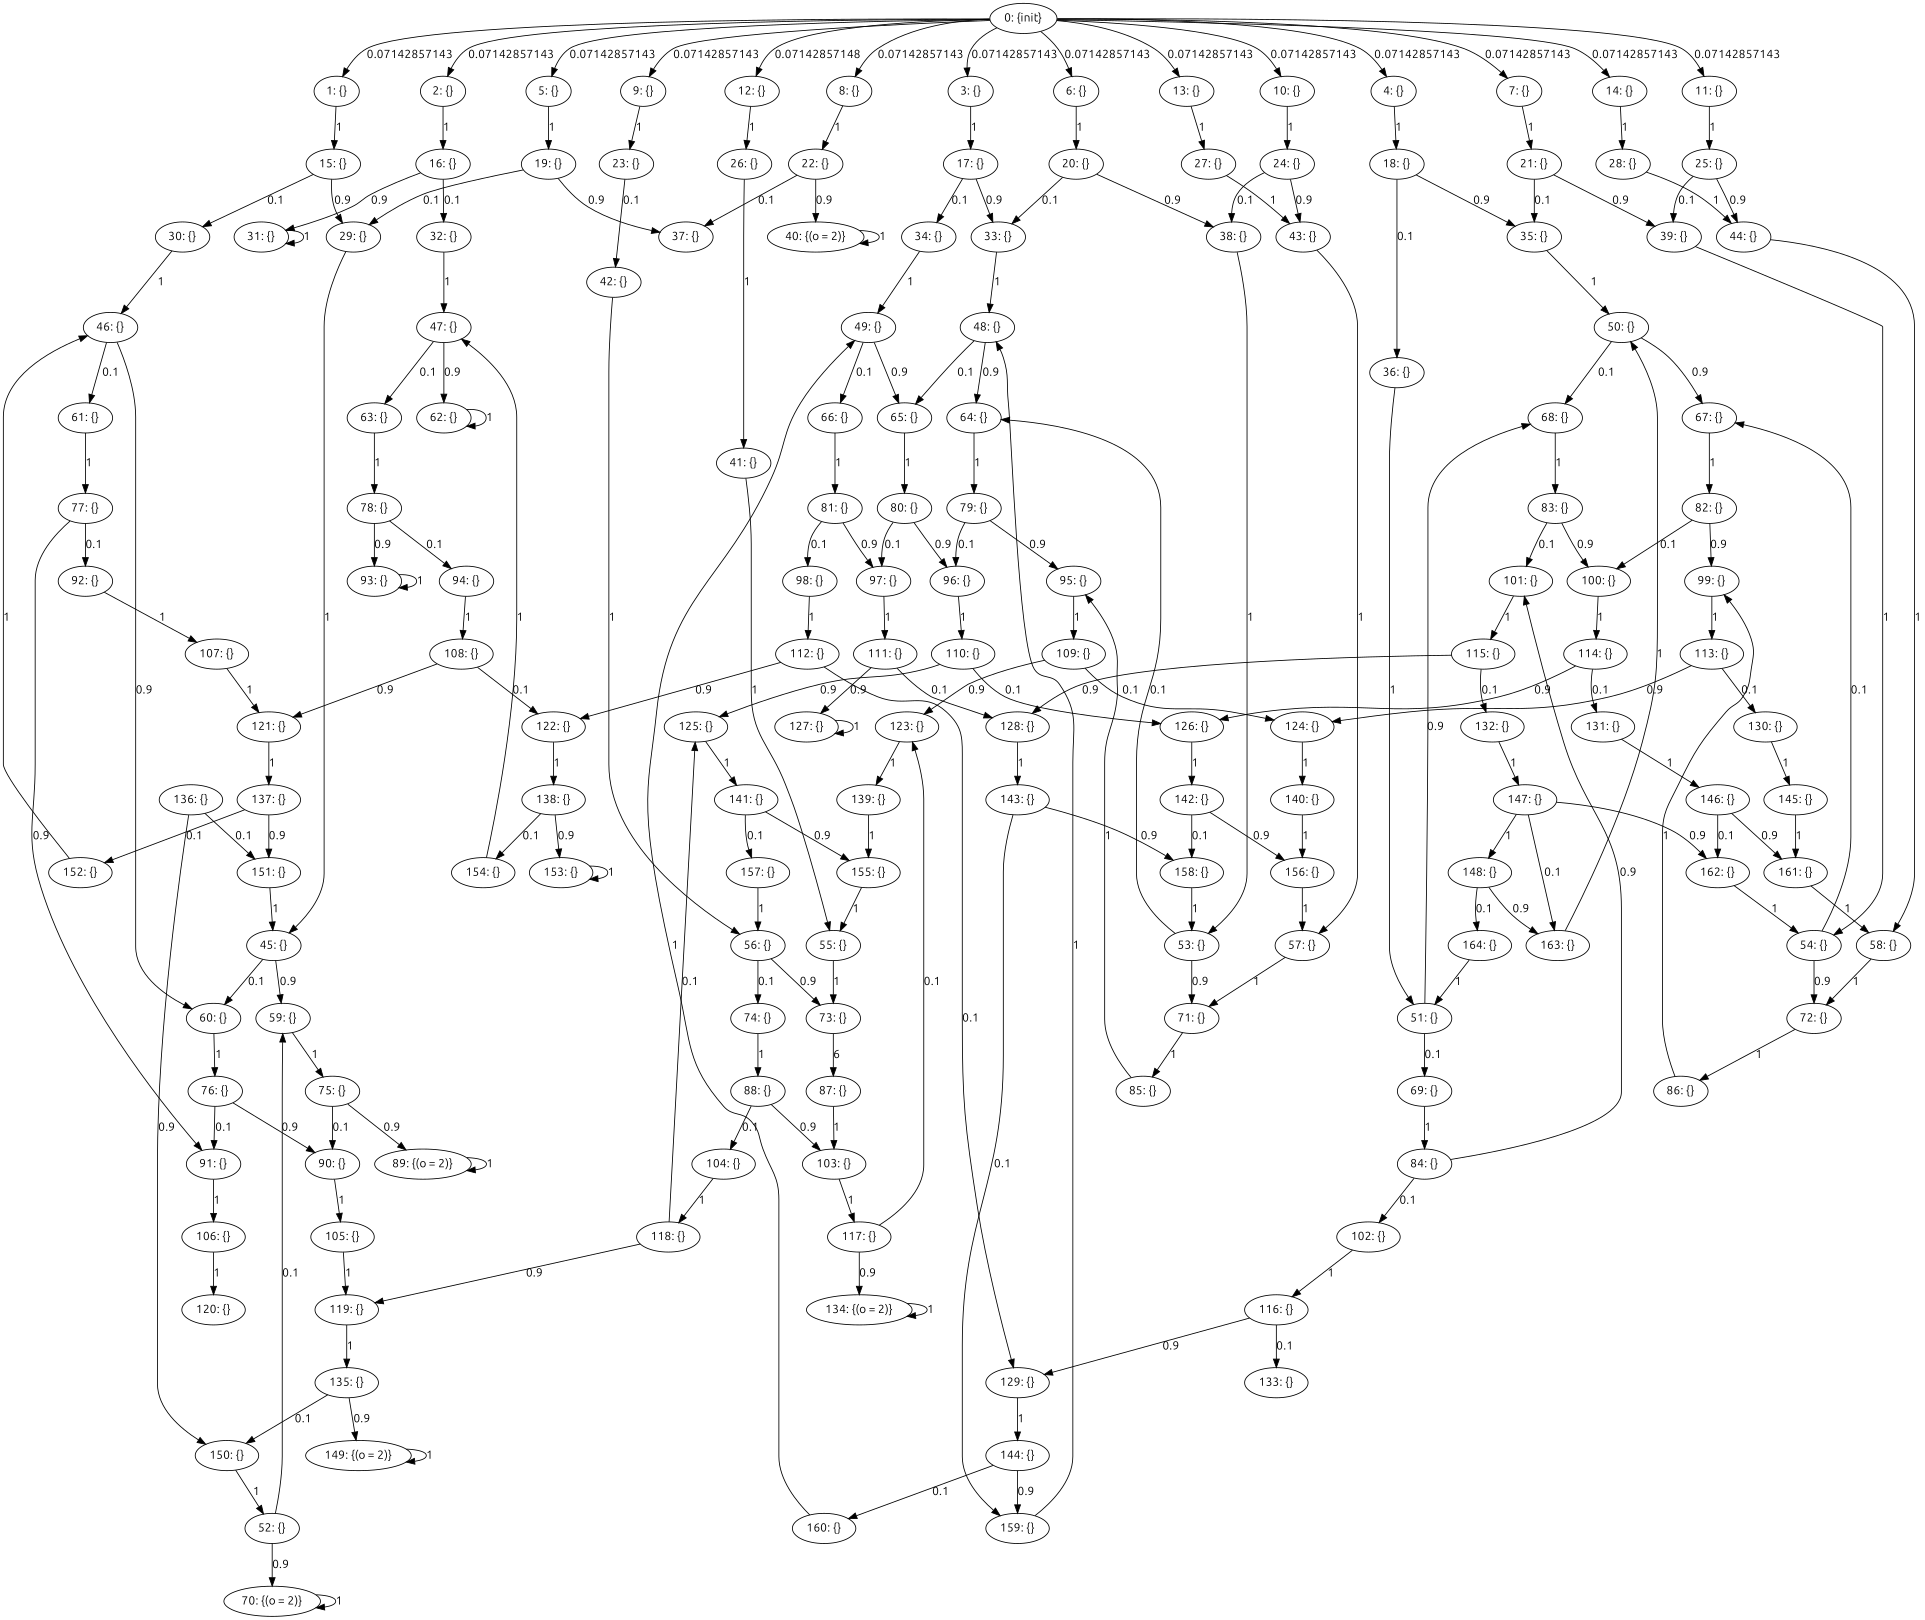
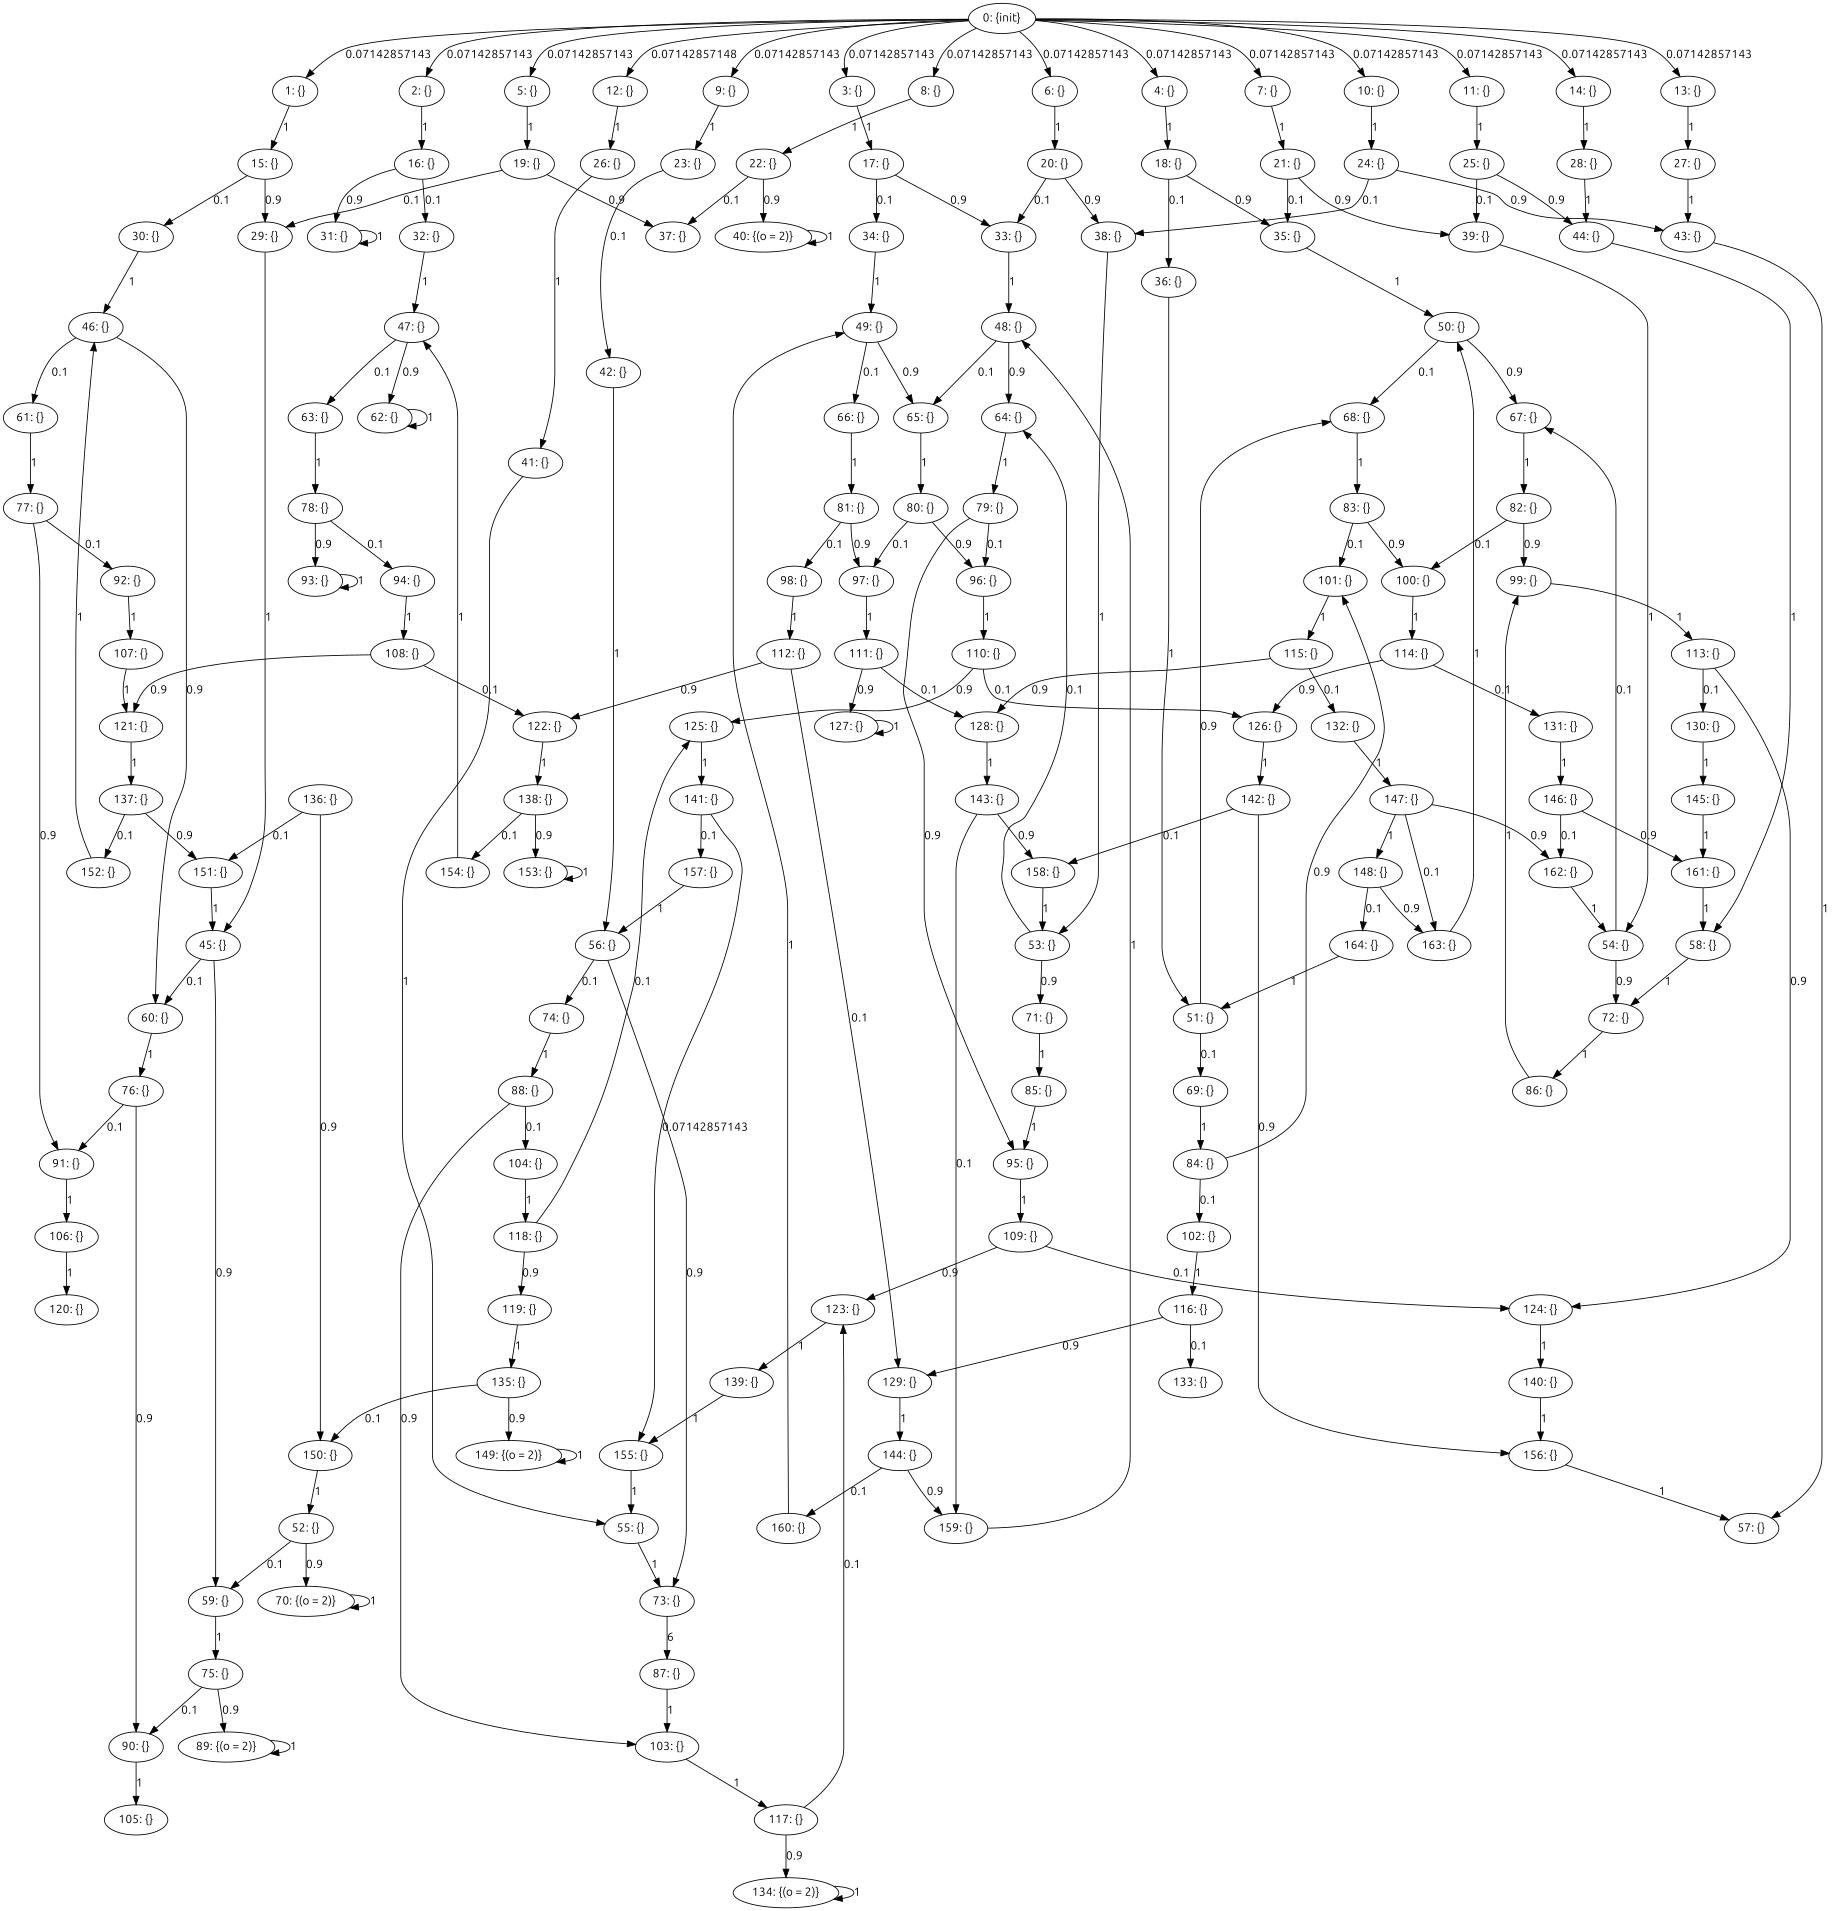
  digraph {
    fontname=Ubuntu
    node [fontname=Ubuntu]
    edge [fontname=Ubuntu]
    n1 [label="0: {init}"]
    n2 [label="1: {}"]
    n3 [label="2: {}"]
    n4 [label="3: {}"]
    n5 [label="4: {}"]
    n6 [label="5: {}"]
    n7 [label="6: {}"]
    n8 [label="7: {}"]
    n9 [label="8: {}"]
    n10 [label="9: {}"]
    n11 [label="10: {}"]
    n12 [label="11: {}"]
    n13 [label="12: {}"]
    n14 [label="13: {}"]
    n15 [label="14: {}"]
    n16 [label="15: {}"]
    n17 [label="16: {}"]
    n18 [label="17: {}"]
    n19 [label="18: {}"]
    n20 [label="19: {}"]
    n21 [label="20: {}"]
    n22 [label="21: {}"]
    n23 [label="22: {}"]
    n24 [label="23: {}"]
    n25 [label="24: {}"]
    n26 [label="25: {}"]
    n27 [label="26: {}"]
    n28 [label="27: {}"]
    n29 [label="28: {}"]
    n30 [label="29: {}"]
    n31 [label="30: {}"]
    n32 [label="31: {}"]
    n33 [label="32: {}"]
    n34 [label="33: {}"]
    n35 [label="34: {}"]
    n36 [label="35: {}"]
    n37 [label="36: {}"]
    n38 [label="37: {}"]
    n39 [label="38: {}"]
    n40 [label="39: {}"]
    n41 [label="40: {(o = 2)}"]
    n42 [label="42: {}"]
    n43 [label="43: {}"]
    n44 [label="44: {}"]
    n45 [label="41: {}"]
    n46 [label="45: {}"]
    n47 [label="46: {}"]
    n48 [label="47: {}"]
    n49 [label="48: {}"]
    n50 [label="49: {}"]
    n51 [label="50: {}"]
    n52 [label="51: {}"]
    n53 [label="53: {}"]
    n54 [label="54: {}"]
    n55 [label="55: {}"]
    n56 [label="56: {}"]
    n57 [label="57: {}"]
    n58 [label="58: {}"]
    n59 [label="59: {}"]
    n60 [label="60: {}"]
    n61 [label="61: {}"]
    n62 [label="62: {}"]
    n63 [label="63: {}"]
    n64 [label="64: {}"]
    n65 [label="65: {}"]
    n66 [label="66: {}"]
    n67 [label="67: {}"]
    n68 [label="68: {}"]
    n69 [label="69: {}"]
    n70 [label="52: {}"]
    n71 [label="70: {(o = 2)}"]
    n72 [label="71: {}"]
    n73 [label="72: {}"]
    n74 [label="73: {}"]
    n75 [label="74: {}"]
    n76 [label="75: {}"]
    n77 [label="76: {}"]
    n78 [label="77: {}"]
    n79 [label="78: {}"]
    n80 [label="79: {}"]
    n81 [label="80: {}"]
    n82 [label="81: {}"]
    n83 [label="82: {}"]
    n84 [label="83: {}"]
    n85 [label="84: {}"]
    n86 [label="85: {}"]
    n87 [label="86: {}"]
    n88 [label="87: {}"]
    n89 [label="88: {}"]
    n90 [label="89: {(o = 2)}"]
    n91 [label="90: {}"]
    n92 [label="91: {}"]
    n93 [label="92: {}"]
    n94 [label="93: {}"]
    n95 [label="94: {}"]
    n96 [label="95: {}"]
    n97 [label="96: {}"]
    n98 [label="97: {}"]
    n99 [label="98: {}"]
    n100 [label="99: {}"]
    n101 [label="100: {}"]
    n102 [label="101: {}"]
    n103 [label="102: {}"]
    n104 [label="103: {}"]
    n105 [label="104: {}"]
    n106 [label="105: {}"]
    n107 [label="106: {}"]
    n108 [label="107: {}"]
    n109 [label="108: {}"]
    n110 [label="109: {}"]
    n111 [label="110: {}"]
    n112 [label="111: {}"]
    n113 [label="112: {}"]
    n114 [label="113: {}"]
    n115 [label="114: {}"]
    n116 [label="115: {}"]
    n117 [label="116: {}"]
    n118 [label="117: {}"]
    n119 [label="118: {}"]
    n120 [label="119: {}"]
    n121 [label="120: {}"]
    n122 [label="121: {}"]
    n123 [label="122: {}"]
    n124 [label="123: {}"]
    n125 [label="124: {}"]
    n126 [label="125: {}"]
    n127 [label="126: {}"]
    n128 [label="127: {}"]
    n129 [label="128: {}"]
    n130 [label="129: {}"]
    n131 [label="130: {}"]
    n132 [label="131: {}"]
    n133 [label="132: {}"]
    n134 [label="133: {}"]
    n135 [label="134: {(o = 2)}"]
    n136 [label="135: {}"]
    n137 [label="137: {}"]
    n138 [label="138: {}"]
    n139 [label="139: {}"]
    n140 [label="140: {}"]
    n141 [label="141: {}"]
    n142 [label="142: {}"]
    n143 [label="143: {}"]
    n144 [label="144: {}"]
    n145 [label="145: {}"]
    n146 [label="146: {}"]
    n147 [label="147: {}"]
    n148 [label="149: {(o = 2)}"]
    n149 [label="150: {}"]
    n150 [label="136: {}"]
    n151 [label="151: {}"]
    n152 [label="152: {}"]
    n153 [label="153: {}"]
    n154 [label="154: {}"]
    n155 [label="155: {}"]
    n156 [label="156: {}"]
    n157 [label="157: {}"]
    n158 [label="158: {}"]
    n159 [label="159: {}"]
    n160 [label="160: {}"]
    n161 [label="161: {}"]
    n162 [label="162: {}"]
    n163 [label="148: {}"]
    n164 [label="163: {}"]
    n165 [label="164: {}"]
    n1 -> n2 [label=0.07142857143]
    n1 -> n3 [label=0.07142857143]
    n1 -> n4 [label=0.07142857143]
    n1 -> n5 [label=0.07142857143]
    n1 -> n6 [label=0.07142857143]
    n1 -> n7 [label=0.07142857143]
    n1 -> n8 [label=0.07142857143]
    n1 -> n9 [label=0.07142857143]
    n1 -> n10 [label=0.07142857143]
    n1 -> n11 [label=0.07142857143]
    n1 -> n12 [label=0.07142857143]
    n1 -> n13 [label=0.07142857148]
    n1 -> n14 [label=0.07142857143]
    n1 -> n15 [label=0.07142857143]
    n2 -> n16 [label=1]
    n3 -> n17 [label=1]
    n4 -> n18 [label=1]
    n5 -> n19 [label=1]
    n6 -> n20 [label=1]
    n7 -> n21 [label=1]
    n8 -> n22 [label=1]
    n9 -> n23 [label=1]
    n10 -> n24 [label=1]
    n11 -> n25 [label=1]
    n12 -> n26 [label=1]
    n13 -> n27 [label=1]
    n14 -> n28 [label=1]
    n15 -> n29 [label=1]
    n16 -> n30 [label=0.9]
    n16 -> n31 [label=0.1]
    n17 -> n32 [label=0.9]
    n17 -> n33 [label=0.1]
    n18 -> n34 [label=0.9]
    n18 -> n35 [label=0.1]
    n19 -> n36 [label=0.9]
    n19 -> n37 [label=0.1]
    n20 -> n30 [label=0.1]
    n20 -> n38 [label=0.9]
    n21 -> n34 [label=0.1]
    n21 -> n39 [label=0.9]
    n22 -> n36 [label=0.1]
    n22 -> n40 [label=0.9]
    n23 -> n38 [label=0.1]
    n23 -> n41 [label=0.9]
    n24 -> n42 [label=0.1]
    n25 -> n39 [label=0.1]
    n25 -> n43 [label=0.9]
    n26 -> n40 [label=0.1]
    n26 -> n44 [label=0.9]
    n27 -> n45 [label=1]
    n28 -> n43 [label=1]
    n29 -> n44 [label=1]
    n30 -> n46 [label=1]
    n31 -> n47 [label=1]
    n32 -> n32 [label=1]
    n33 -> n48 [label=1]
    n34 -> n49 [label=1]
    n35 -> n50 [label=1]
    n36 -> n51 [label=1]
    n37 -> n52 [label=1]
    n39 -> n53 [label=1]
    n40 -> n54 [label=1]
    n41 -> n41 [label=1]
    n42 -> n56 [label=1]
    n43 -> n57 [label=1]
    n44 -> n58 [label=1]
    n45 -> n55 [label=1]
    n46 -> n59 [label=0.9]
    n46 -> n60 [label=0.1]
    n47 -> n60 [label=0.9]
    n47 -> n61 [label=0.1]
    n48 -> n62 [label=0.9]
    n48 -> n63 [label=0.1]
    n49 -> n64 [label=0.9]
    n49 -> n65 [label=0.1]
    n50 -> n65 [label=0.9]
    n50 -> n66 [label=0.1]
    n51 -> n67 [label=0.9]
    n51 -> n68 [label=0.1]
    n52 -> n68 [label=0.9]
    n52 -> n69 [label=0.1]
    n53 -> n64 [label=0.1]
    n53 -> n72 [label=0.9]
    n54 -> n67 [label=0.1]
    n54 -> n73 [label=0.9]
    n55 -> n74 [label=1]
    n56 -> n74 [label=0.9]
    n56 -> n75 [label=0.1]
-   n57 -> n72 [label=1]
    n58 -> n73 [label=1]
    n59 -> n76 [label=1]
    n60 -> n77 [label=1]
    n61 -> n78 [label=1]
    n62 -> n62 [label=1]
    n63 -> n79 [label=1]
    n64 -> n80 [label=1]
    n65 -> n81 [label=1]
    n66 -> n82 [label=1]
    n67 -> n83 [label=1]
    n68 -> n84 [label=1]
    n69 -> n85 [label=1]
    n70 -> n59 [label=0.1]
    n70 -> n71 [label=0.9]
    n71 -> n71 [label=1]
    n72 -> n86 [label=1]
    n73 -> n87 [label=1]
    n74 -> n88 [label=6]
    n75 -> n89 [label=1]
    n76 -> n90 [label=0.9]
    n76 -> n91 [label=0.1]
    n77 -> n91 [label=0.9]
    n77 -> n92 [label=0.1]
    n78 -> n92 [label=0.9]
    n78 -> n93 [label=0.1]
    n79 -> n94 [label=0.9]
    n79 -> n95 [label=0.1]
    n80 -> n96 [label=0.9]
    n80 -> n97 [label=0.1]
    n81 -> n97 [label=0.9]
    n81 -> n98 [label=0.1]
    n82 -> n98 [label=0.9]
    n82 -> n99 [label=0.1]
    n83 -> n100 [label=0.9]
    n83 -> n101 [label=0.1]
    n84 -> n101 [label=0.9]
    n84 -> n102 [label=0.1]
    n85 -> n102 [label=0.9]
    n85 -> n103 [label=0.1]
    n86 -> n96 [label=1]
    n87 -> n100 [label=1]
    n88 -> n104 [label=1]
    n89 -> n104 [label=0.9]
    n89 -> n105 [label=0.1]
    n90 -> n90 [label=1]
    n91 -> n106 [label=1]
    n92 -> n107 [label=1]
    n93 -> n108 [label=1]
    n94 -> n94 [label=1]
    n95 -> n109 [label=1]
    n96 -> n110 [label=1]
    n97 -> n111 [label=1]
    n98 -> n112 [label=1]
    n99 -> n113 [label=1]
    n100 -> n114 [label=1]
    n101 -> n115 [label=1]
    n102 -> n116 [label=1]
    n103 -> n117 [label=1]
    n104 -> n118 [label=1]
    n105 -> n119 [label=1]
-   n106 -> n120 [label=1]
    n107 -> n121 [label=1]
    n108 -> n122 [label=1]
    n109 -> n122 [label=0.9]
    n109 -> n123 [label=0.1]
    n110 -> n124 [label=0.9]
    n110 -> n125 [label=0.1]
    n111 -> n126 [label=0.9]
    n111 -> n127 [label=0.1]
    n112 -> n128 [label=0.9]
    n112 -> n129 [label=0.1]
    n113 -> n123 [label=0.9]
    n113 -> n130 [label=0.1]
    n114 -> n125 [label=0.9]
    n114 -> n131 [label=0.1]
    n115 -> n127 [label=0.9]
    n115 -> n132 [label=0.1]
    n116 -> n129 [label=0.9]
    n116 -> n133 [label=0.1]
    n117 -> n130 [label=0.9]
    n117 -> n134 [label=0.1]
    n118 -> n124 [label=0.1]
    n118 -> n135 [label=0.9]
    n119 -> n120 [label=0.9]
    n119 -> n126 [label=0.1]
    n120 -> n136 [label=1]
    n122 -> n137 [label=1]
    n123 -> n138 [label=1]
    n124 -> n139 [label=1]
    n125 -> n140 [label=1]
    n126 -> n141 [label=1]
    n127 -> n142 [label=1]
    n128 -> n128 [label=1]
    n129 -> n143 [label=1]
    n130 -> n144 [label=1]
    n131 -> n145 [label=1]
    n132 -> n146 [label=1]
    n133 -> n147 [label=1]
    n135 -> n135 [label=1]
    n136 -> n148 [label=0.9]
    n136 -> n149 [label=0.1]
    n137 -> n151 [label=0.9]
    n137 -> n152 [label=0.1]
    n138 -> n153 [label=0.9]
    n138 -> n154 [label=0.1]
    n139 -> n155 [label=1]
    n140 -> n156 [label=1]
-   n141 -> n155 [label=0.9]
+   n141 -> n155 [label=0.07142857143]
    n141 -> n157 [label=0.1]
    n142 -> n156 [label=0.9]
    n142 -> n158 [label=0.1]
    n143 -> n158 [label=0.9]
    n143 -> n159 [label=0.1]
    n144 -> n159 [label=0.9]
    n144 -> n160 [label=0.1]
    n145 -> n161 [label=1]
    n146 -> n161 [label=0.9]
    n146 -> n162 [label=0.1]
    n147 -> n162 [label=0.9]
    n147 -> n163 [label=1]
    n147 -> n164 [label=0.1]
    n148 -> n148 [label=1]
    n149 -> n70 [label=1]
    n150 -> n149 [label=0.9]
    n150 -> n151 [label=0.1]
    n151 -> n46 [label=1]
    n152 -> n47 [label=1]
    n153 -> n153 [label=1]
    n154 -> n48 [label=1]
    n155 -> n55 [label=1]
    n156 -> n57 [label=1]
    n157 -> n56 [label=1]
    n158 -> n53 [label=1]
    n159 -> n49 [label=1]
    n160 -> n50 [label=1]
    n161 -> n58 [label=1]
    n162 -> n54 [label=1]
    n163 -> n164 [label=0.9]
    n163 -> n165 [label=0.1]
    n164 -> n51 [label=1]
    n165 -> n52 [label=1]
  }
